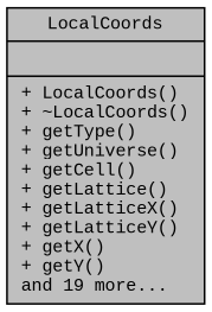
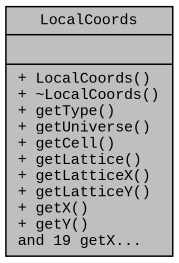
  digraph {
    fontname="Liberation Mono"
-   n1 [color=black fillcolor=grey75 fontcolor=black fontname="Liberation Mono" fontsize=10 height=0.2 label="{LocalCoords\n||+ LocalCoords()\l+ ~LocalCoords()\l+ getType()\l+ getUniverse()\l+ getCell()\l+ getLattice()\l+ getLatticeX()\l+ getLatticeY()\l+ getX()\l+ getY()\land 19 more...\l}" shape=record style=filled width=0.4]
+   n1 [color=black fillcolor=grey75 fontcolor=black fontname="Liberation Mono" fontsize=10 height=0.2 label="{LocalCoords\n||+ LocalCoords()\l+ ~LocalCoords()\l+ getType()\l+ getUniverse()\l+ getCell()\l+ getLattice()\l+ getLatticeX()\l+ getLatticeY()\l+ getX()\l+ getY()\land 19 getX...\l}" shape=record style=filled width=0.4]
  }
